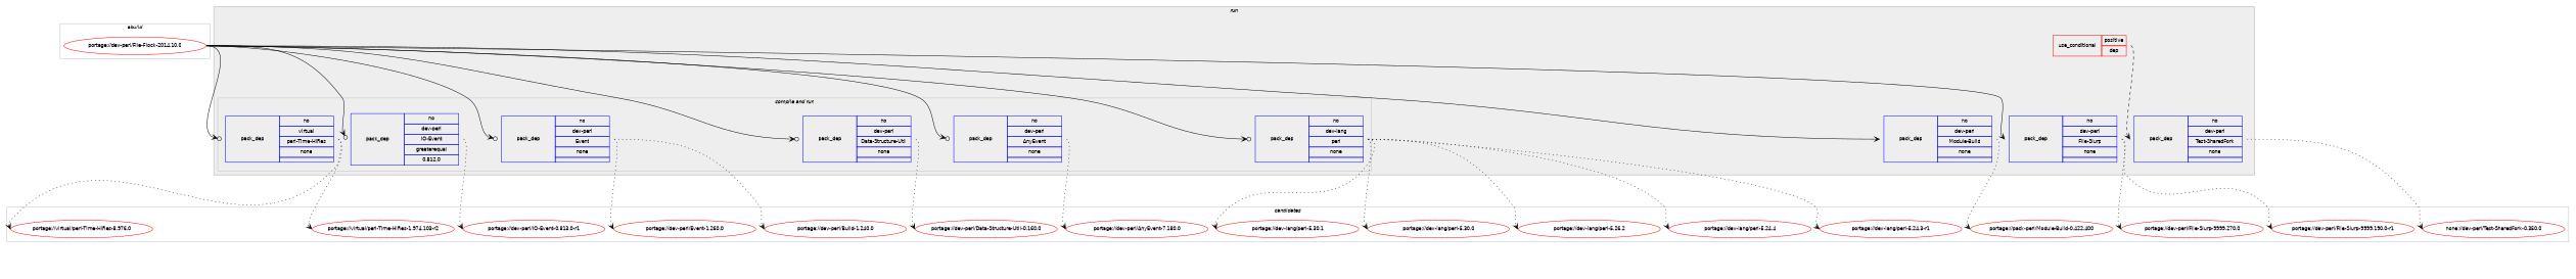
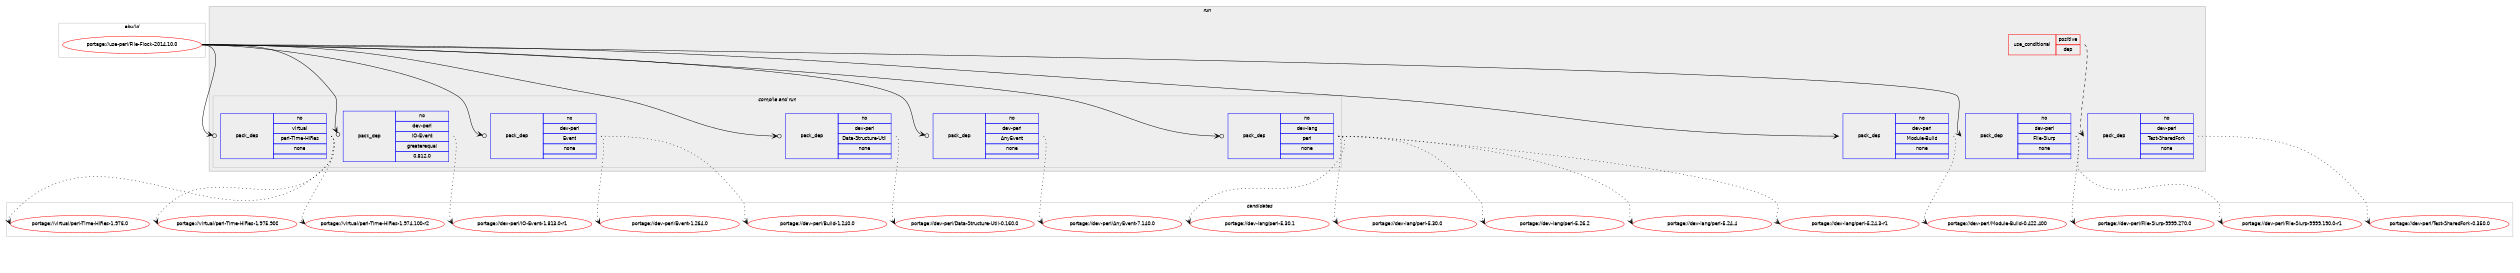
  digraph {
    compound=true
    concentrate=true
    fontname=Helvetica
    fontsize=10
    newrank=true
    rankdir=TB
    ranksep=1.5
    node [color=red fontname=Helvetica fontsize=10]
    edge [arrowhead=vee headport=w style=dotted tailport=e weight=100]
-   n1 [label="portage://dev-perl/File-Flock-2014.10.0" width=4]
+   n1 [label="portage://use-perl/File-Flock-2014.10.0" width=4]
    n2 [color=blue label=<<TABLE BORDER="0" CELLBORDER="1" CELLSPACING="0" CELLPADDING="4" WIDTH="220"><TR><TD ROWSPAN="6" CELLPADDING="30">pack_dep</TD></TR><TR><TD WIDTH="110">no</TD></TR><TR><TD>dev-perl</TD></TR><TR><TD>Test-SharedFork</TD></TR><TR><TD>none</TD></TR><TR><TD></TD></TR></TABLE>> shape=none]
    n3 [label=<<TABLE BORDER="0" CELLBORDER="1" CELLSPACING="0" CELLPADDING="4"><TR><TD ROWSPAN="3" CELLPADDING="10">use_conditional</TD></TR><TR><TD>positive</TD></TR><TR><TD>dep</TD></TR></TABLE>> shape=none]
    n4 [color=blue label=<<TABLE BORDER="0" CELLBORDER="1" CELLSPACING="0" CELLPADDING="4" WIDTH="220"><TR><TD ROWSPAN="6" CELLPADDING="30">pack_dep</TD></TR><TR><TD WIDTH="110">no</TD></TR><TR><TD>dev-perl</TD></TR><TR><TD>File-Slurp</TD></TR><TR><TD>none</TD></TR><TR><TD></TD></TR></TABLE>> shape=none]
    n5 [color=blue label=<<TABLE BORDER="0" CELLBORDER="1" CELLSPACING="0" CELLPADDING="4" WIDTH="220"><TR><TD ROWSPAN="6" CELLPADDING="30">pack_dep</TD></TR><TR><TD WIDTH="110">no</TD></TR><TR><TD>dev-perl</TD></TR><TR><TD>Module-Build</TD></TR><TR><TD>none</TD></TR><TR><TD></TD></TR></TABLE>> shape=none]
    n6 [color=blue label=<<TABLE BORDER="0" CELLBORDER="1" CELLSPACING="0" CELLPADDING="4" WIDTH="220"><TR><TD ROWSPAN="6" CELLPADDING="30">pack_dep</TD></TR><TR><TD WIDTH="110">no</TD></TR><TR><TD>dev-lang</TD></TR><TR><TD>perl</TD></TR><TR><TD>none</TD></TR><TR><TD></TD></TR></TABLE>> shape=none]
    n7 [color=blue label=<<TABLE BORDER="0" CELLBORDER="1" CELLSPACING="0" CELLPADDING="4" WIDTH="220"><TR><TD ROWSPAN="6" CELLPADDING="30">pack_dep</TD></TR><TR><TD WIDTH="110">no</TD></TR><TR><TD>dev-perl</TD></TR><TR><TD>AnyEvent</TD></TR><TR><TD>none</TD></TR><TR><TD></TD></TR></TABLE>> shape=none]
    n8 [color=blue label=<<TABLE BORDER="0" CELLBORDER="1" CELLSPACING="0" CELLPADDING="4" WIDTH="220"><TR><TD ROWSPAN="6" CELLPADDING="30">pack_dep</TD></TR><TR><TD WIDTH="110">no</TD></TR><TR><TD>dev-perl</TD></TR><TR><TD>Data-Structure-Util</TD></TR><TR><TD>none</TD></TR><TR><TD></TD></TR></TABLE>> shape=none]
    n9 [color=blue label=<<TABLE BORDER="0" CELLBORDER="1" CELLSPACING="0" CELLPADDING="4" WIDTH="220"><TR><TD ROWSPAN="6" CELLPADDING="30">pack_dep</TD></TR><TR><TD WIDTH="110">no</TD></TR><TR><TD>dev-perl</TD></TR><TR><TD>Event</TD></TR><TR><TD>none</TD></TR><TR><TD></TD></TR></TABLE>> shape=none]
    n10 [color=blue label=<<TABLE BORDER="0" CELLBORDER="1" CELLSPACING="0" CELLPADDING="4" WIDTH="220"><TR><TD ROWSPAN="6" CELLPADDING="30">pack_dep</TD></TR><TR><TD WIDTH="110">no</TD></TR><TR><TD>dev-perl</TD></TR><TR><TD>IO-Event</TD></TR><TR><TD>greaterequal</TD></TR><TR><TD>0.812.0</TD></TR></TABLE>> shape=none]
    n11 [color=blue label=<<TABLE BORDER="0" CELLBORDER="1" CELLSPACING="0" CELLPADDING="4" WIDTH="220"><TR><TD ROWSPAN="6" CELLPADDING="30">pack_dep</TD></TR><TR><TD WIDTH="110">no</TD></TR><TR><TD>virtual</TD></TR><TR><TD>perl-Time-HiRes</TD></TR><TR><TD>none</TD></TR><TR><TD></TD></TR></TABLE>> shape=none]
-   n12 [label="none://dev-perl/Test-SharedFork-0.350.0" width=4]
+   n12 [label="portage://dev-perl/Test-SharedFork-0.350.0" width=4]
    n13 [label="portage://dev-perl/File-Slurp-9999.190.0-r1" width=4]
    n14 [label="portage://dev-perl/File-Slurp-9999.270.0" width=4]
-   n15 [label="portage://pack-perl/Module-Build-0.422.400" width=4]
+   n15 [label="portage://dev-perl/Module-Build-0.422.400" width=4]
    n16 [label="portage://dev-lang/perl-5.24.3-r1" width=4]
    n17 [label="portage://dev-lang/perl-5.24.4" width=4]
    n18 [label="portage://dev-lang/perl-5.26.2" width=4]
    n19 [label="portage://dev-lang/perl-5.30.0" width=4]
    n20 [label="portage://dev-lang/perl-5.30.1" width=4]
-   n21 [label="portage://dev-perl/AnyEvent-7.180.0" width=4]
+   n21 [label="portage://dev-perl/AnyEvent-7.140.0" width=4]
    n22 [label="portage://dev-perl/Data-Structure-Util-0.160.0" width=4]
    n23 [label="portage://dev-perl/Build-1.240.0" width=4]
-   n24 [label="portage://dev-perl/Event-1.260.0" width=4]
-   n25 [label="portage://dev-perl/IO-Event-0.813.0-r1" width=4]
-   n26 [label="portage://virtual/perl-Time-HiRes-1.974.103-r2" width=4]
-   n28 [label="portage://virtual/perl-Time-HiRes-8.976.0" width=4]
+   n24 [label="portage://dev-perl/Event-1.264.0" width=4]
+   n25 [label="portage://dev-perl/IO-Event-1.813.0-r1" width=4]
+   n26 [label="portage://virtual/perl-Time-HiRes-1.974.100-r2" width=4]
+   n27 [label="portage://virtual/perl-Time-HiRes-1.975.900" width=4]
+   n28 [label="portage://virtual/perl-Time-HiRes-1.976.0" width=4]
    subgraph cluster_1 {
      color=gray
      label=<<i>ebuild</i>>
      rank=same
      n1
    }
    subgraph cluster_2 {
      color=gray
      label=<<i>dependencies</i>>
      subgraph cluster_3 {
        color=gray
        fillcolor="#eeeeee"
        label=<<i>compile</i>>
        style=filled
        subgraph sub_4 {
          color=gray
          fillcolor="#eeeeee"
          label=<<i>compile</i>>
          style=filled
          n3
          subgraph sub_5 {
            color=gray
            fillcolor="#eeeeee"
            label=<<i>compile</i>>
            style=filled
            n2
          }
        }
        subgraph sub_6 {
          color=gray
          fillcolor="#eeeeee"
          label=<<i>compile</i>>
          style=filled
          n4
        }
        subgraph sub_7 {
          color=gray
          fillcolor="#eeeeee"
          label=<<i>compile</i>>
          style=filled
          n5
        }
      }
      subgraph cluster_8 {
        color=gray
        fillcolor="#eeeeee"
        label=<<i>run</i>>
        style=filled
      }
      subgraph cluster_9 {
        color=gray
        fillcolor="#eeeeee"
        label=<<i>compile and run</i>>
        style=filled
        subgraph sub_10 {
          color=gray
          fillcolor="#eeeeee"
          label=<<i>compile and run</i>>
          style=filled
          n6
        }
        subgraph sub_11 {
          color=gray
          fillcolor="#eeeeee"
          label=<<i>compile and run</i>>
          style=filled
          n7
        }
        subgraph sub_12 {
          color=gray
          fillcolor="#eeeeee"
          label=<<i>compile and run</i>>
          style=filled
          n8
        }
        subgraph sub_13 {
          color=gray
          fillcolor="#eeeeee"
          label=<<i>compile and run</i>>
          style=filled
          n9
        }
        subgraph sub_14 {
          color=gray
          fillcolor="#eeeeee"
          label=<<i>compile and run</i>>
          style=filled
          n10
        }
        subgraph sub_15 {
          color=gray
          fillcolor="#eeeeee"
          label=<<i>compile and run</i>>
          style=filled
          n11
        }
      }
    }
    subgraph cluster_16 {
      color=gray
      label=<<i>candidates</i>>
      rank=same
      subgraph sub_17 {
        color=black
        label=<<i>candidates</i>>
        nodesep=1
        rank=same
        n12
      }
      subgraph sub_18 {
        color=black
        label=<<i>candidates</i>>
        nodesep=1
        rank=same
        n13
        n14
      }
      subgraph sub_19 {
        color=black
        label=<<i>candidates</i>>
        nodesep=1
        rank=same
        n15
      }
      subgraph sub_20 {
        color=black
        label=<<i>candidates</i>>
        nodesep=1
        rank=same
        n16
        n17
        n18
        n19
        n20
      }
      subgraph sub_21 {
        color=black
        label=<<i>candidates</i>>
        nodesep=1
        rank=same
        n21
      }
      subgraph sub_22 {
        color=black
        label=<<i>candidates</i>>
        nodesep=1
        rank=same
        n22
      }
      subgraph sub_23 {
        color=black
        label=<<i>candidates</i>>
        nodesep=1
        rank=same
        n23
        n24
      }
      subgraph sub_24 {
        color=black
        label=<<i>candidates</i>>
        nodesep=1
        rank=same
        n25
      }
      subgraph sub_25 {
        color=black
        label=<<i>candidates</i>>
        nodesep=1
        rank=same
        n26
+       n27
        n28
      }
    }
    n1 -> n4 [style=solid weight=20]
    n1 -> n5 [style=solid weight=20]
    n1 -> n6 [arrowhead=odotvee style=solid weight=20]
    n1 -> n7 [arrowhead=odotvee style=solid weight=20]
    n1 -> n8 [arrowhead=odotvee style=solid weight=20]
    n1 -> n9 [arrowhead=odotvee style=solid weight=20]
    n1 -> n10 [arrowhead=odotvee style=solid weight=20]
    n1 -> n11 [arrowhead=odotvee style=solid weight=20]
    n2 -> n12
    n3 -> n2 [style=dashed weight=20]
    n4 -> n13
    n4 -> n14
    n5 -> n15
    n6 -> n16
    n6 -> n17
    n6 -> n18
    n6 -> n19
    n6 -> n20
    n7 -> n21
    n8 -> n22
    n9 -> n23
    n9 -> n24
    n10 -> n25
    n11 -> n26
+   n11 -> n27
    n11 -> n28
  }
